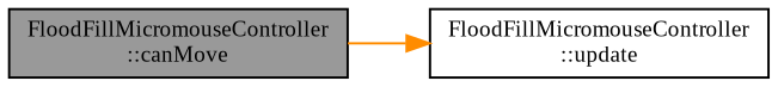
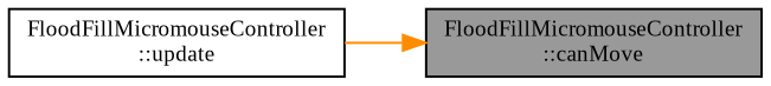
  digraph {
    rankdir=RL
    fontname="Liberation Serif"
    node [color=black fontname="Liberation Serif" fontsize=10 shape=box style=filled]
    n1 [fillcolor=grey60 fontcolor=black height=0.2 label="FloodFillMicromouseController\l::canMove" width=0.4]
    n2 [fillcolor=white height=0.2 label="FloodFillMicromouseController\l::update" width=0.4]
-   n2 -> n1 [color=darkorange dir=back fontname="Liberation Serif" fontsize=10 labelfontname=Helvetica labelfontsize=10 style=solid]
+   n1 -> n2 [color=darkorange dir=back fontname="Liberation Serif" fontsize=10 labelfontname=Helvetica labelfontsize=10 style=solid]
  }
